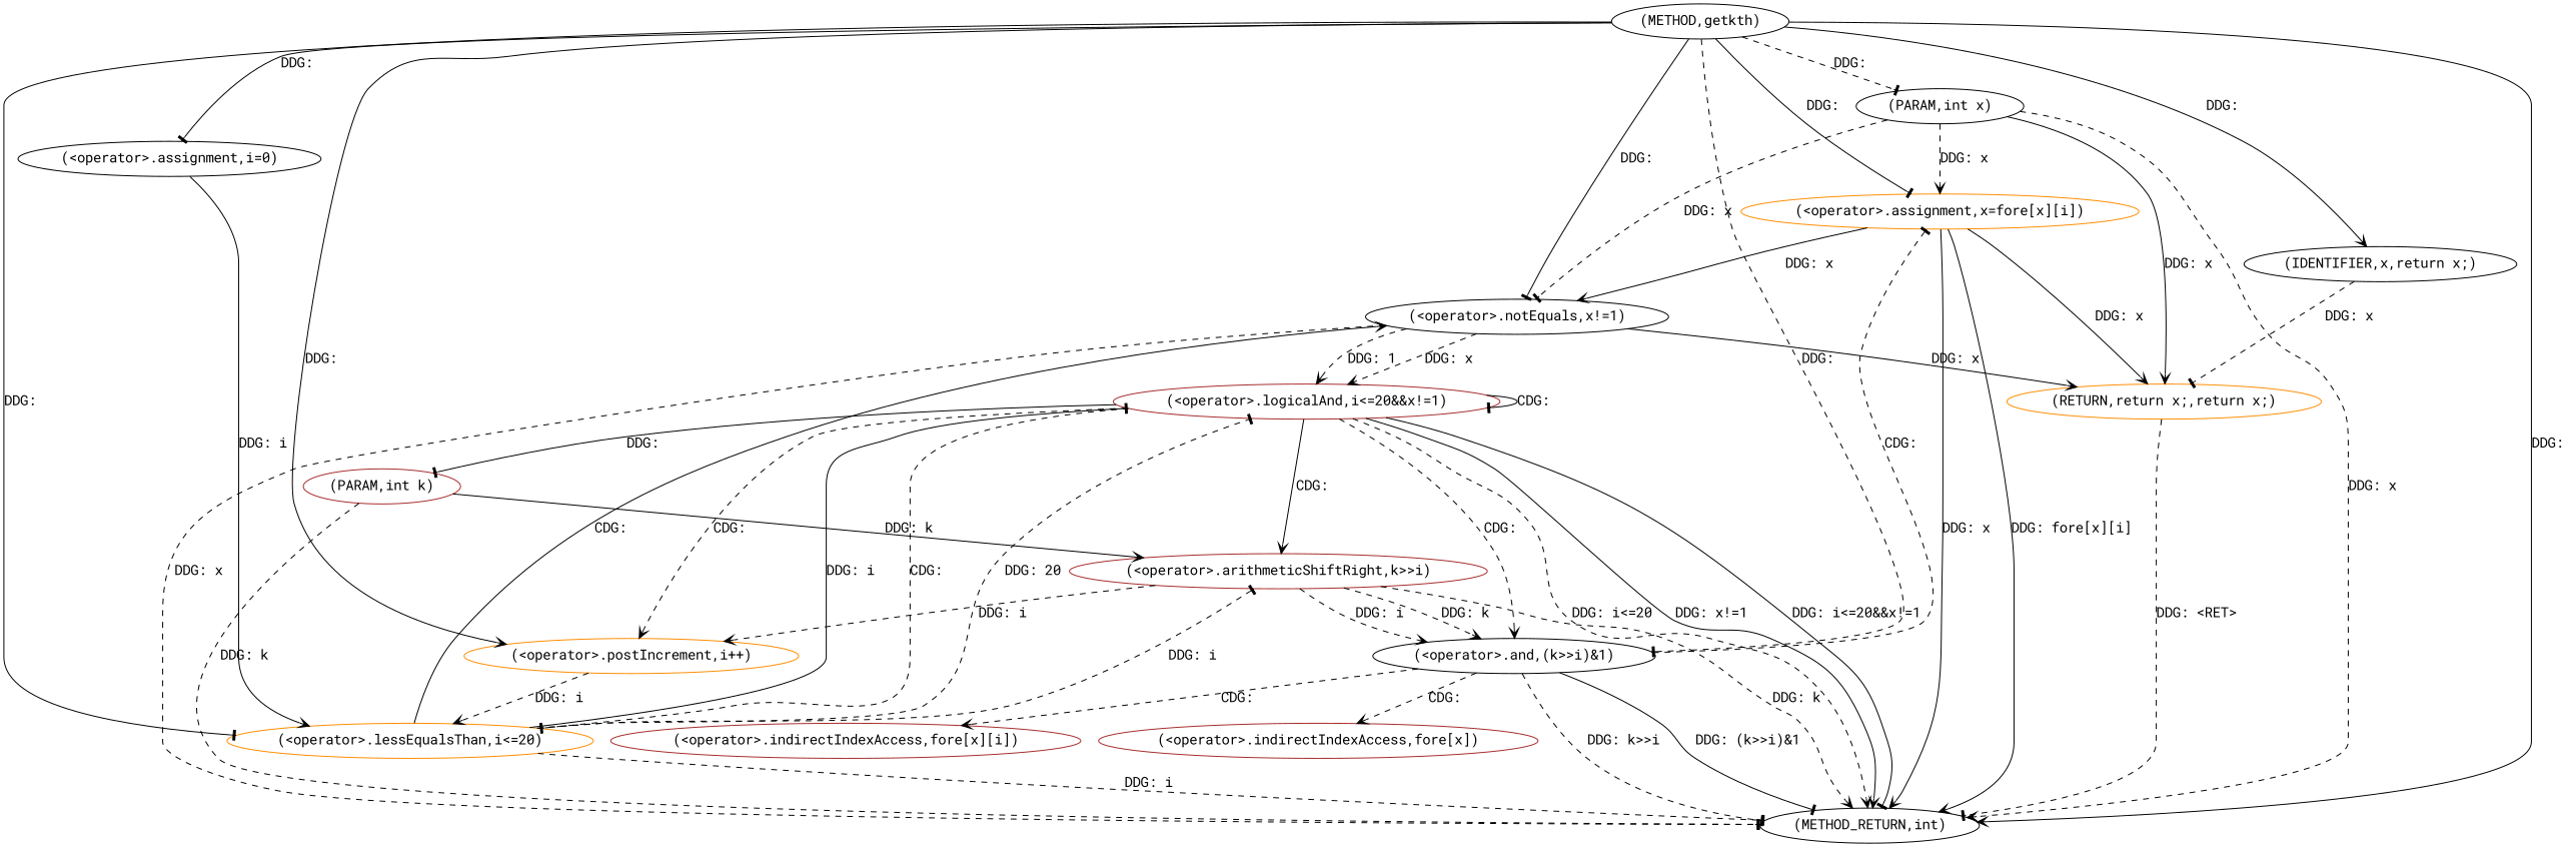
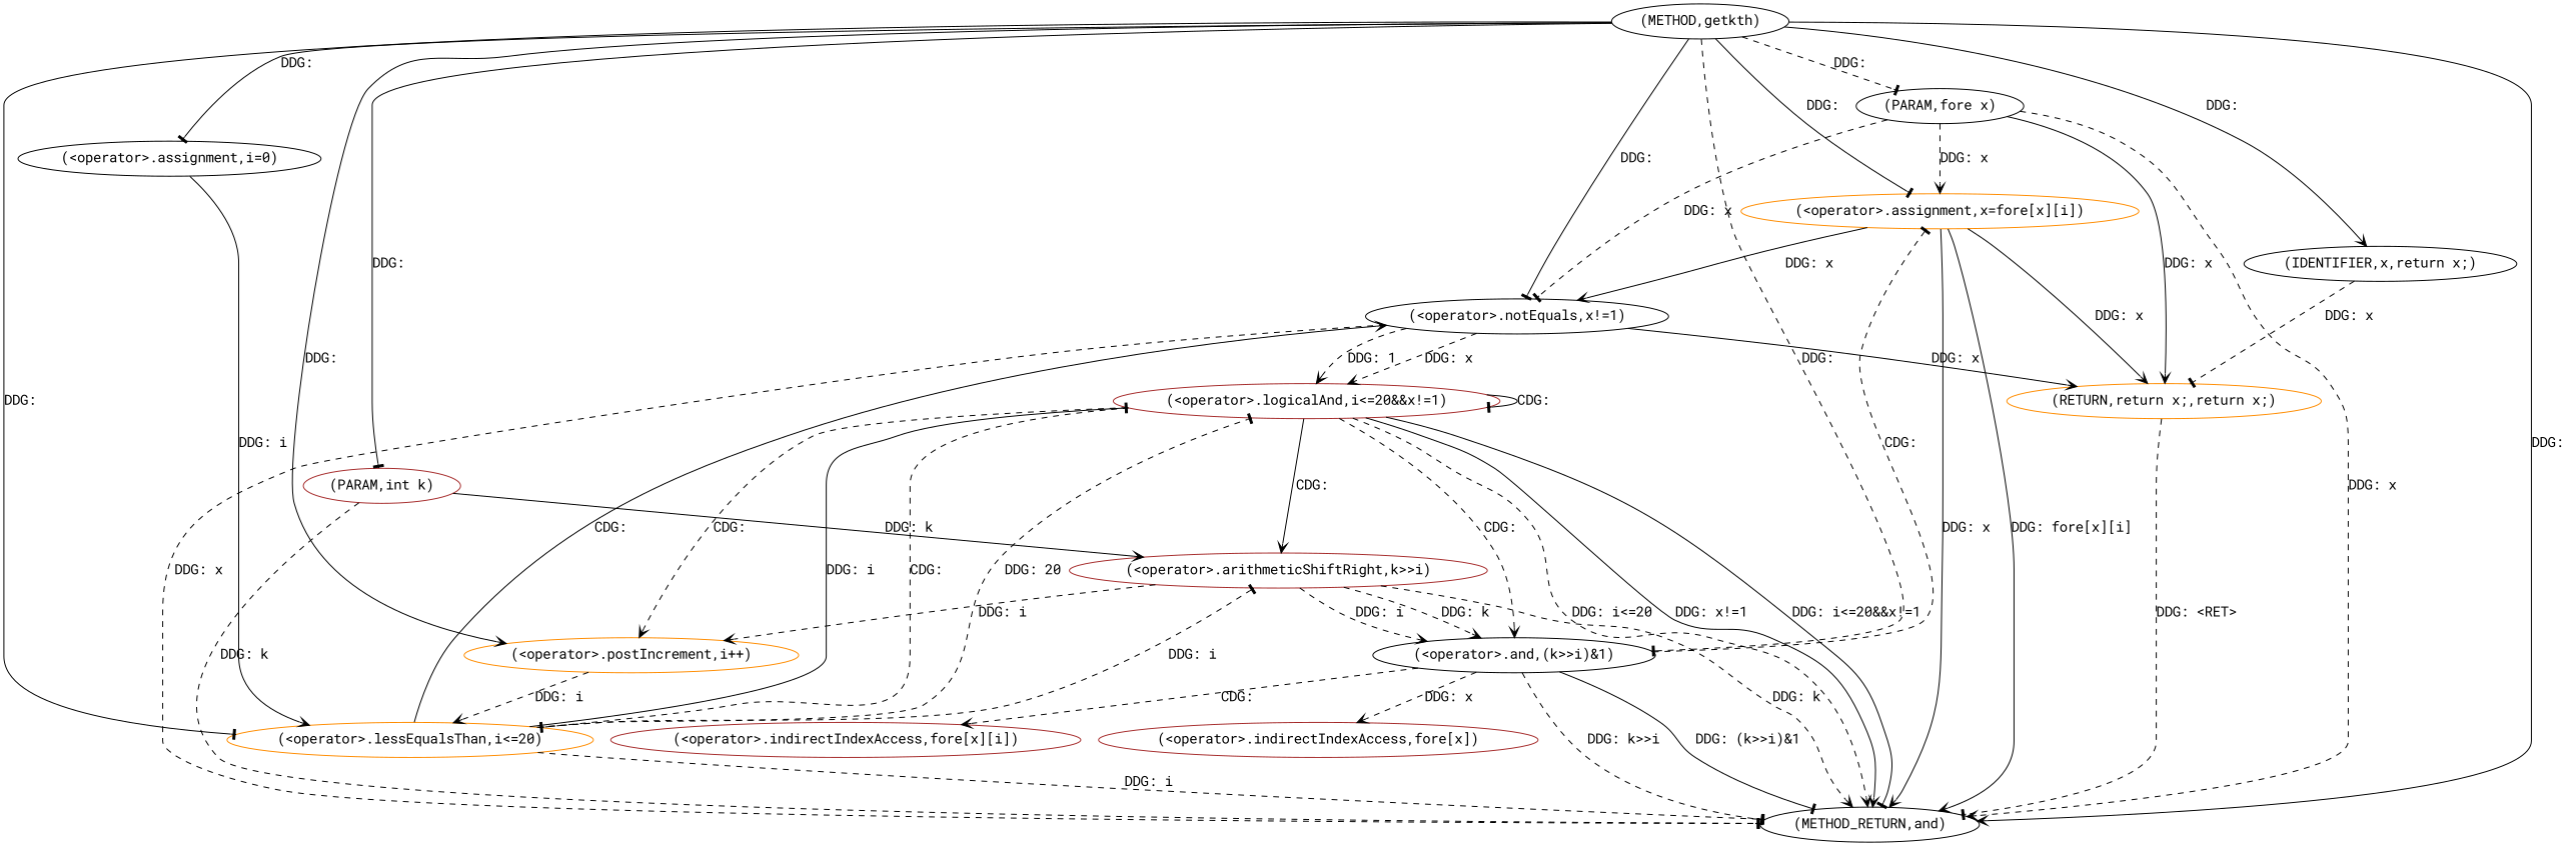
  digraph {
    fontname="Roboto Mono"
    node [color=black fontname="Roboto Mono"]
    edge [arrowhead=vee fontname="Roboto Mono" style=dashed]
    n1 [label="(METHOD,getkth)"]
-   n2 [label="(PARAM,int x)"]
+   n2 [label="(PARAM,fore x)"]
    n3 [color=brown label="(PARAM,int k)"]
    n4 [label="(<operator>.assignment,i=0)"]
    n5 [color=darkorange label="(<operator>.postIncrement,i++)"]
    n6 [label="(IDENTIFIER,x,return x;)"]
    n7 [label="(<operator>.and,(k>>i)&1)"]
    n8 [color=darkorange label="(<operator>.assignment,x=fore[x][i])"]
    n9 [color=darkorange label="(<operator>.lessEqualsThan,i<=20)"]
    n10 [label="(<operator>.notEquals,x!=1)"]
-   n11 [label="(METHOD_RETURN,int)"]
+   n11 [label="(METHOD_RETURN,and)"]
    n12 [color=darkorange label="(RETURN,return x;,return x;)"]
    n13 [color=brown label="(<operator>.arithmeticShiftRight,k>>i)"]
    n14 [color=brown label="(<operator>.indirectIndexAccess,fore[x][i])"]
    n15 [color=brown label="(<operator>.indirectIndexAccess,fore[x])"]
    n16 [color=brown label="(<operator>.logicalAnd,i<=20&&x!=1)"]
    n1 -> n2 [arrowhead=tee label="DDG: "]
-   n16 -> n3 [arrowhead=tee label="DDG: " style=solid]
+   n1 -> n3 [arrowhead=tee label="DDG: " style=solid]
    n1 -> n4 [arrowhead=tee label="DDG: " style=solid]
    n1 -> n5 [label="DDG: " style=solid]
    n1 -> n6 [label="DDG: " style=solid]
    n1 -> n7 [arrowhead=tee label="DDG: "]
    n1 -> n8 [arrowhead=tee label="DDG: " style=solid]
    n1 -> n9 [arrowhead=tee label="DDG: " style=solid]
    n1 -> n10 [arrowhead=tee label="DDG: " style=solid]
    n1 -> n11 [label="DDG: " style=solid]
    n2 -> n8 [label="DDG: x"]
    n2 -> n10 [arrowhead=tee label="DDG: x"]
    n2 -> n11 [label="DDG: x"]
    n2 -> n12 [label="DDG: x" style=solid]
    n3 -> n11 [arrowhead=tee label="DDG: k"]
    n3 -> n13 [label="DDG: k" style=solid]
    n4 -> n9 [label="DDG: i" style=solid]
    n5 -> n9 [label="DDG: i"]
    n6 -> n12 [arrowhead=tee label="DDG: x"]
    n7 -> n8 [arrowhead=tee label="CDG: "]
    n7 -> n11 [arrowhead=tee label="DDG: k>>i"]
    n7 -> n11 [arrowhead=tee label="DDG: (k>>i)&1" style=solid]
    n7 -> n14 [label="CDG: "]
-   n7 -> n15 [label="CDG: "]
+   n7 -> n15 [label="DDG: x"]
    n8 -> n10 [label="DDG: x" style=solid]
    n8 -> n11 [label="DDG: x" style=solid]
    n8 -> n11 [label="DDG: fore[x][i]" style=solid]
    n8 -> n12 [label="DDG: x" style=solid]
    n9 -> n10 [label="CDG: " style=solid]
    n9 -> n11 [arrowhead=tee label="DDG: i"]
    n9 -> n13 [arrowhead=tee label="DDG: i"]
    n9 -> n16 [arrowhead=tee label="DDG: i" style=solid]
    n9 -> n16 [arrowhead=tee label="DDG: 20"]
    n10 -> n11 [arrowhead=tee label="DDG: x"]
    n10 -> n12 [label="DDG: x" style=solid]
    n10 -> n16 [label="DDG: x"]
    n10 -> n16 [label="DDG: 1"]
    n12 -> n11 [arrowhead=tee label="DDG: <RET>"]
    n13 -> n5 [label="DDG: i"]
    n13 -> n7 [label="DDG: i"]
    n13 -> n7 [label="DDG: k"]
    n13 -> n11 [label="DDG: k"]
    n16 -> n5 [label="CDG: "]
    n16 -> n7 [label="CDG: "]
    n16 -> n9 [arrowhead=tee label="CDG: "]
    n16 -> n11 [label="DDG: i<=20"]
    n16 -> n11 [label="DDG: x!=1" style=solid]
    n16 -> n11 [arrowhead=tee label="DDG: i<=20&&x!=1" style=solid]
    n16 -> n13 [label="CDG: " style=solid]
    n16 -> n16 [arrowhead=tee label="CDG: " style=solid]
  }
